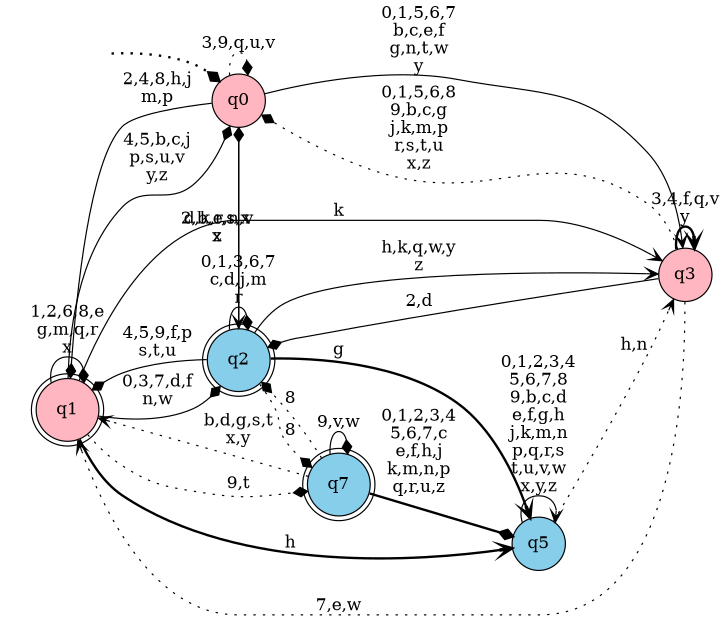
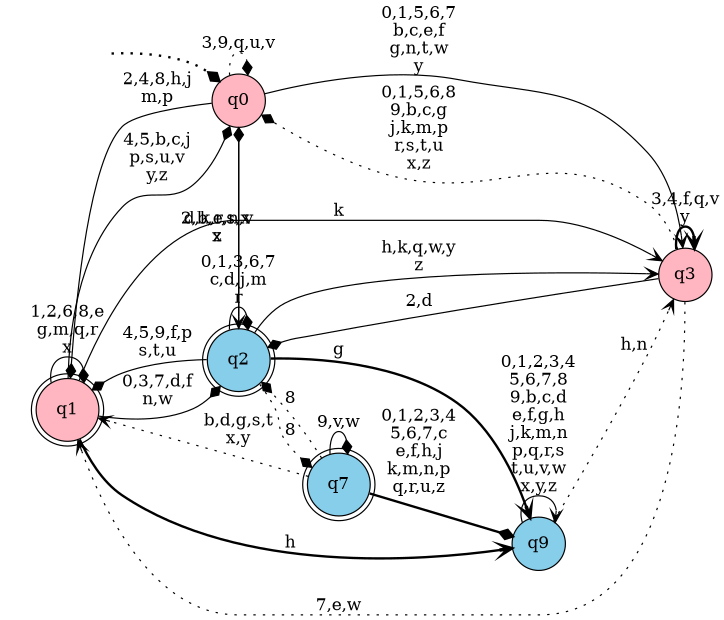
  digraph {
    rankdir=LR
    node [shape=circle style=filled color=black fillcolor=lightpink]
    edge [arrowhead=diamond style=solid]
    __start0 [height=0 shape=none style=invis width=0 color="" fillcolor=""]
    n2 [label=q0]
    n3 [label=q1 shape=doublecircle style="rounded,filled"]
    n4 [fillcolor=skyblue label=q2 shape=doublecircle style="rounded,filled"]
    n5 [label=q3]
    n6 [fillcolor=skyblue label=q7 shape=doublecircle style="rounded,filled"]
-   n7 [fillcolor=skyblue label=q5]
+   n7 [fillcolor=skyblue label=q9]
    subgraph cluster_1 {
      nodesep=0.15
      ranksep=0.15
      style=invis
      __start0
      n2
    }
    __start0 -> n2 [penwidth=2 style=dotted]
    n2 -> n2 [label="3,9,q,u,v" style=dotted]
    n2 -> n3 [label="2,4,8,h,j\nm,p"]
    n2 -> n4 [arrowhead=vee label="d,k,r,s,x\nz"]
    n2 -> n5 [arrowhead=vee label="0,1,5,6,7\nb,c,e,f\ng,n,t,w\ny"]
    n3 -> n2 [label="4,5,b,c,j\np,s,u,v\ny,z"]
    n3 -> n3 [label="1,2,6,8,e\ng,m,q,r\nx"]
    n3 -> n4 [label="0,3,7,d,f\nn,w"]
    n3 -> n5 [arrowhead=vee label=k]
-   n3 -> n6 [label="9,t" style=dotted]
    n3 -> n7 [arrowhead=vee label=h style=bold]
    n4 -> n2 [label="2,b,e,n,v\nx"]
    n4 -> n3 [label="4,5,9,f,p\ns,t,u"]
    n4 -> n4 [label="0,1,3,6,7\nc,d,j,m\nr"]
    n4 -> n5 [arrowhead=vee label="h,k,q,w,y\nz"]
    n4 -> n6 [label=8 style=dotted]
    n4 -> n7 [arrowhead=vee label=g style=bold]
    n5 -> n2 [label="0,1,5,6,8\n9,b,c,g\nj,k,m,p\nr,s,t,u\nx,z" style=dotted]
    n5 -> n3 [arrowhead=vee label="7,e,w" style=dotted]
    n5 -> n4 [label="2,d"]
    n5 -> n5 [arrowhead=vee label="3,4,f,q,v\ny" style=bold]
    n6 -> n3 [arrowhead=vee label="b,d,g,s,t\nx,y" style=dotted]
    n6 -> n4 [label=8 style=dotted]
    n6 -> n6 [label="9,v,w"]
    n6 -> n7 [label="0,1,2,3,4\n5,6,7,c\ne,f,h,j\nk,m,n,p\nq,r,u,z" style=bold]
    n7 -> n5 [arrowhead=vee label="h,n" style=dotted]
    n7 -> n7 [arrowhead=vee label="0,1,2,3,4\n5,6,7,8\n9,b,c,d\ne,f,g,h\nj,k,m,n\np,q,r,s\nt,u,v,w\nx,y,z"]
  }
